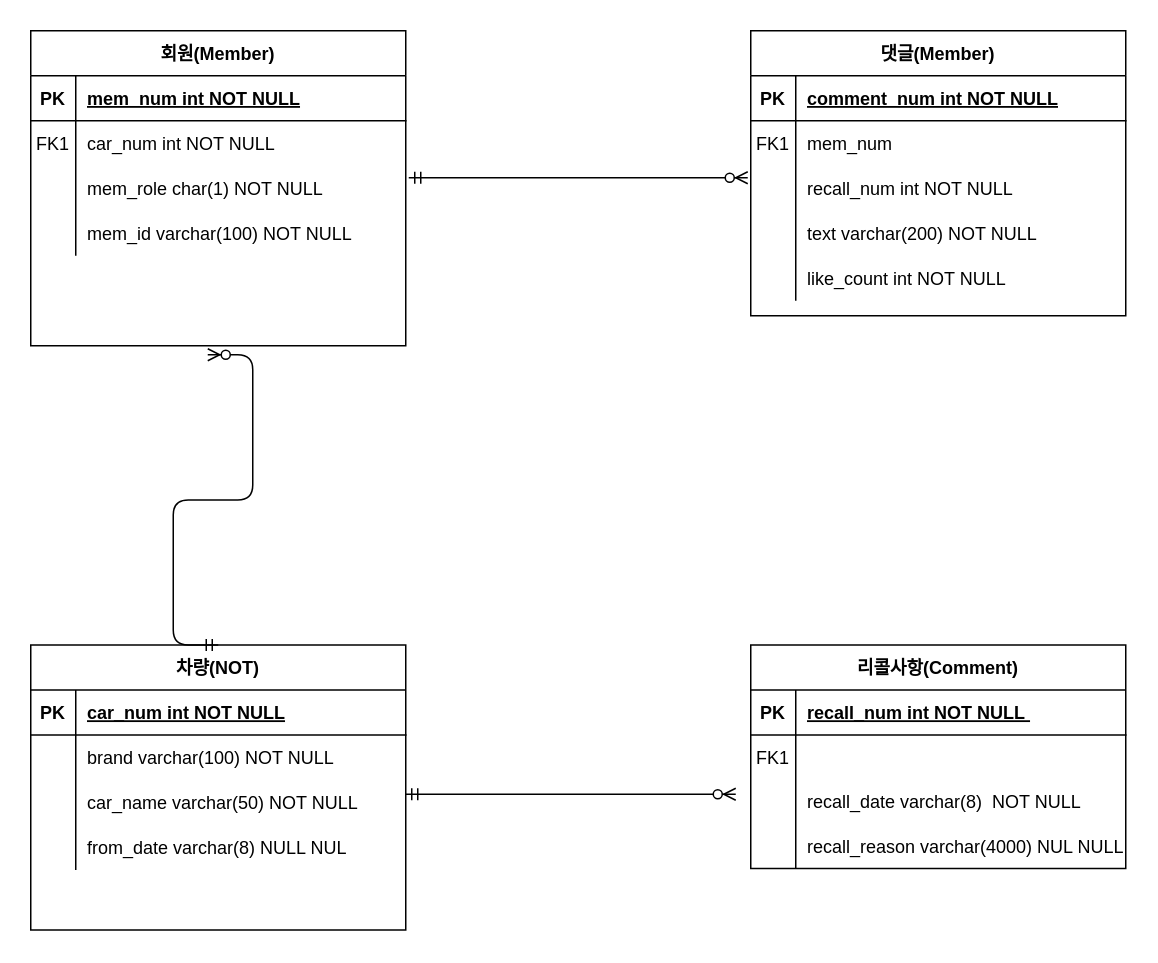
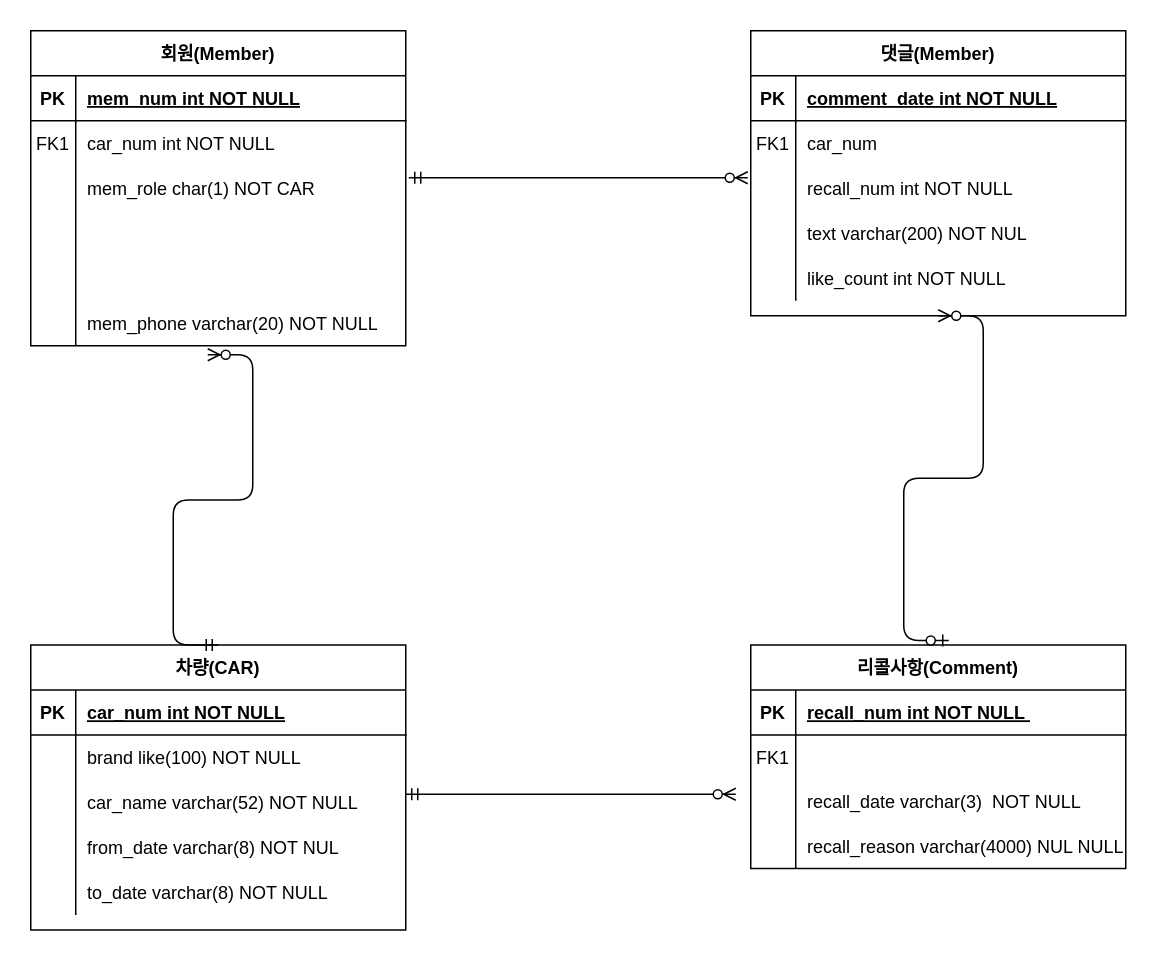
  <mxCell id="0" />
  <mxCell id="1" parent="0" />
  <mxCell id="2" value="회원(Member)" style="shape=table;startSize=30;container=1;collapsible=1;childLayout=tableLayout;fixedRows=1;rowLines=0;fontStyle=1;align=center;resizeLast=1;" vertex="1" parent="1"><mxGeometry x="20" y="20" width="250" height="210" as="geometry" /></mxCell>
  <mxCell id="3" value="" style="shape=partialRectangle;collapsible=0;dropTarget=0;pointerEvents=0;fillColor=none;points=[[0,0.5],[1,0.5]];portConstraint=eastwest;top=0;left=0;right=0;bottom=1;" vertex="1" parent="2"><mxGeometry y="30" width="250" height="30" as="geometry" /></mxCell>
  <mxCell id="4" value="PK" style="shape=partialRectangle;overflow=hidden;connectable=0;fillColor=none;top=0;left=0;bottom=0;right=0;fontStyle=1;" vertex="1" parent="3"><mxGeometry width="30" height="30" as="geometry"><mxRectangle width="30" height="30" as="alternateBounds" /></mxGeometry></mxCell>
  <mxCell id="5" value="mem_num int NOT NULL" style="shape=partialRectangle;overflow=hidden;connectable=0;fillColor=none;top=0;left=0;bottom=0;right=0;align=left;spacingLeft=6;fontStyle=5;" vertex="1" parent="3"><mxGeometry x="30" width="220" height="30" as="geometry"><mxRectangle width="220" height="30" as="alternateBounds" /></mxGeometry></mxCell>
  <mxCell id="6" value="" style="shape=partialRectangle;collapsible=0;dropTarget=0;pointerEvents=0;fillColor=none;points=[[0,0.5],[1,0.5]];portConstraint=eastwest;top=0;left=0;right=0;bottom=0;" vertex="1" parent="2"><mxGeometry y="60" width="250" height="30" as="geometry" /></mxCell>
  <mxCell id="7" value="FK1" style="shape=partialRectangle;overflow=hidden;connectable=0;fillColor=none;top=0;left=0;bottom=0;right=0;" vertex="1" parent="6"><mxGeometry width="30" height="30" as="geometry"><mxRectangle width="30" height="30" as="alternateBounds" /></mxGeometry></mxCell>
  <mxCell id="8" value="car_num int NOT NULL" style="shape=partialRectangle;overflow=hidden;connectable=0;fillColor=none;top=0;left=0;bottom=0;right=0;align=left;spacingLeft=6;" vertex="1" parent="6"><mxGeometry x="30" width="220" height="30" as="geometry"><mxRectangle width="220" height="30" as="alternateBounds" /></mxGeometry></mxCell>
  <mxCell id="9" value="" style="shape=partialRectangle;collapsible=0;dropTarget=0;pointerEvents=0;fillColor=none;points=[[0,0.5],[1,0.5]];portConstraint=eastwest;top=0;left=0;right=0;bottom=0;" vertex="1" parent="2"><mxGeometry y="90" width="250" height="30" as="geometry" /></mxCell>
  <mxCell id="10" value="" style="shape=partialRectangle;overflow=hidden;connectable=0;fillColor=none;top=0;left=0;bottom=0;right=0;" vertex="1" parent="9"><mxGeometry width="30" height="30" as="geometry"><mxRectangle width="30" height="30" as="alternateBounds" /></mxGeometry></mxCell>
- <mxCell id="11" value="mem_role char(1) NOT NULL" style="shape=partialRectangle;overflow=hidden;connectable=0;fillColor=none;top=0;left=0;bottom=0;right=0;align=left;spacingLeft=6;" vertex="1" parent="9"><mxGeometry x="30" width="220" height="30" as="geometry"><mxRectangle width="220" height="30" as="alternateBounds" /></mxGeometry></mxCell>
+ <mxCell id="11" value="mem_role char(1) NOT CAR" style="shape=partialRectangle;overflow=hidden;connectable=0;fillColor=none;top=0;left=0;bottom=0;right=0;align=left;spacingLeft=6;" vertex="1" parent="9"><mxGeometry x="30" width="220" height="30" as="geometry"><mxRectangle width="220" height="30" as="alternateBounds" /></mxGeometry></mxCell>
  <mxCell id="12" value="" style="shape=partialRectangle;collapsible=0;dropTarget=0;pointerEvents=0;fillColor=none;points=[[0,0.5],[1,0.5]];portConstraint=eastwest;top=0;left=0;right=0;bottom=0;" vertex="1" parent="2"><mxGeometry y="120" width="250" height="30" as="geometry" /></mxCell>
  <mxCell id="13" value="" style="shape=partialRectangle;overflow=hidden;connectable=0;fillColor=none;top=0;left=0;bottom=0;right=0;" vertex="1" parent="12"><mxGeometry width="30" height="30" as="geometry"><mxRectangle width="30" height="30" as="alternateBounds" /></mxGeometry></mxCell>
- <mxCell id="14" value="mem_id varchar(100) NOT NULL" style="shape=partialRectangle;overflow=hidden;connectable=0;fillColor=none;top=0;left=0;bottom=0;right=0;align=left;spacingLeft=6;" vertex="1" parent="12"><mxGeometry x="30" width="220" height="30" as="geometry"><mxRectangle width="220" height="30" as="alternateBounds" /></mxGeometry></mxCell>
  <mxCell id="15" value="" style="shape=partialRectangle;collapsible=0;dropTarget=0;pointerEvents=0;fillColor=none;points=[[0,0.5],[1,0.5]];portConstraint=eastwest;top=0;left=0;right=0;bottom=0;" vertex="1" parent="2"><mxGeometry y="150" width="250" height="30" as="geometry" /></mxCell>
  <mxCell id="16" value="" style="shape=partialRectangle;overflow=hidden;connectable=0;fillColor=none;top=0;left=0;bottom=0;right=0;" vertex="1" parent="15"><mxGeometry width="30" height="30" as="geometry"><mxRectangle width="30" height="30" as="alternateBounds" /></mxGeometry></mxCell>
  <mxCell id="17" value="" style="shape=partialRectangle;collapsible=0;dropTarget=0;pointerEvents=0;fillColor=none;points=[[0,0.5],[1,0.5]];portConstraint=eastwest;top=0;left=0;right=0;bottom=0;" vertex="1" parent="2"><mxGeometry y="180" width="250" height="30" as="geometry" /></mxCell>
  <mxCell id="18" value="" style="shape=partialRectangle;overflow=hidden;connectable=0;fillColor=none;top=0;left=0;bottom=0;right=0;" vertex="1" parent="17"><mxGeometry width="30" height="30" as="geometry"><mxRectangle width="30" height="30" as="alternateBounds" /></mxGeometry></mxCell>
+ <mxCell id="19" value="mem_phone varchar(20) NOT NULL" style="shape=partialRectangle;overflow=hidden;connectable=0;fillColor=none;top=0;left=0;bottom=0;right=0;align=left;spacingLeft=6;" vertex="1" parent="17"><mxGeometry x="30" width="220" height="30" as="geometry"><mxRectangle width="220" height="30" as="alternateBounds" /></mxGeometry></mxCell>
  <mxCell id="20" value="리콜사항(Comment)" style="shape=table;startSize=30;container=1;collapsible=1;childLayout=tableLayout;fixedRows=1;rowLines=0;fontStyle=1;align=center;resizeLast=1;" vertex="1" parent="1"><mxGeometry x="500" y="429.5" width="250" height="149" as="geometry" /></mxCell>
  <mxCell id="21" value="" style="shape=partialRectangle;collapsible=0;dropTarget=0;pointerEvents=0;fillColor=none;points=[[0,0.5],[1,0.5]];portConstraint=eastwest;top=0;left=0;right=0;bottom=1;" vertex="1" parent="20"><mxGeometry y="30" width="250" height="30" as="geometry" /></mxCell>
  <mxCell id="22" value="PK" style="shape=partialRectangle;overflow=hidden;connectable=0;fillColor=none;top=0;left=0;bottom=0;right=0;fontStyle=1;" vertex="1" parent="21"><mxGeometry width="30" height="30" as="geometry"><mxRectangle width="30" height="30" as="alternateBounds" /></mxGeometry></mxCell>
  <mxCell id="23" value="recall_num int NOT NULL " style="shape=partialRectangle;overflow=hidden;connectable=0;fillColor=none;top=0;left=0;bottom=0;right=0;align=left;spacingLeft=6;fontStyle=5;" vertex="1" parent="21"><mxGeometry x="30" width="220" height="30" as="geometry"><mxRectangle width="220" height="30" as="alternateBounds" /></mxGeometry></mxCell>
  <mxCell id="24" value="" style="shape=partialRectangle;collapsible=0;dropTarget=0;pointerEvents=0;fillColor=none;points=[[0,0.5],[1,0.5]];portConstraint=eastwest;top=0;left=0;right=0;bottom=0;" vertex="1" parent="20"><mxGeometry y="60" width="250" height="29" as="geometry" /></mxCell>
  <mxCell id="25" value="FK1" style="shape=partialRectangle;overflow=hidden;connectable=0;fillColor=none;top=0;left=0;bottom=0;right=0;" vertex="1" parent="24"><mxGeometry width="30" height="29" as="geometry"><mxRectangle width="30" height="29" as="alternateBounds" /></mxGeometry></mxCell>
  <mxCell id="26" value="" style="shape=partialRectangle;collapsible=0;dropTarget=0;pointerEvents=0;fillColor=none;points=[[0,0.5],[1,0.5]];portConstraint=eastwest;top=0;left=0;right=0;bottom=0;" vertex="1" parent="20"><mxGeometry y="89" width="250" height="30" as="geometry" /></mxCell>
  <mxCell id="27" value="" style="shape=partialRectangle;overflow=hidden;connectable=0;fillColor=none;top=0;left=0;bottom=0;right=0;" vertex="1" parent="26"><mxGeometry width="30" height="30" as="geometry"><mxRectangle width="30" height="30" as="alternateBounds" /></mxGeometry></mxCell>
- <mxCell id="28" value="recall_date varchar(8)  NOT NULL " style="shape=partialRectangle;overflow=hidden;connectable=0;fillColor=none;top=0;left=0;bottom=0;right=0;align=left;spacingLeft=6;" vertex="1" parent="26"><mxGeometry x="30" width="220" height="30" as="geometry"><mxRectangle width="220" height="30" as="alternateBounds" /></mxGeometry></mxCell>
+ <mxCell id="28" value="recall_date varchar(3)  NOT NULL " style="shape=partialRectangle;overflow=hidden;connectable=0;fillColor=none;top=0;left=0;bottom=0;right=0;align=left;spacingLeft=6;" vertex="1" parent="26"><mxGeometry x="30" width="220" height="30" as="geometry"><mxRectangle width="220" height="30" as="alternateBounds" /></mxGeometry></mxCell>
  <mxCell id="29" value="" style="shape=partialRectangle;collapsible=0;dropTarget=0;pointerEvents=0;fillColor=none;points=[[0,0.5],[1,0.5]];portConstraint=eastwest;top=0;left=0;right=0;bottom=0;" vertex="1" parent="20"><mxGeometry y="119" width="250" height="30" as="geometry" /></mxCell>
  <mxCell id="30" value="" style="shape=partialRectangle;overflow=hidden;connectable=0;fillColor=none;top=0;left=0;bottom=0;right=0;" vertex="1" parent="29"><mxGeometry width="30" height="30" as="geometry"><mxRectangle width="30" height="30" as="alternateBounds" /></mxGeometry></mxCell>
  <mxCell id="31" value="recall_reason varchar(4000) NUL NULL" style="shape=partialRectangle;overflow=hidden;connectable=0;fillColor=none;top=0;left=0;bottom=0;right=0;align=left;spacingLeft=6;" vertex="1" parent="29"><mxGeometry x="30" width="220" height="30" as="geometry"><mxRectangle width="220" height="30" as="alternateBounds" /></mxGeometry></mxCell>
  <mxCell id="32" value="댓글(Member)" style="shape=table;startSize=30;container=1;collapsible=1;childLayout=tableLayout;fixedRows=1;rowLines=0;fontStyle=1;align=center;resizeLast=1;" vertex="1" parent="1"><mxGeometry x="500" y="20" width="250" height="190" as="geometry" /></mxCell>
  <mxCell id="33" value="" style="shape=partialRectangle;collapsible=0;dropTarget=0;pointerEvents=0;fillColor=none;points=[[0,0.5],[1,0.5]];portConstraint=eastwest;top=0;left=0;right=0;bottom=1;" vertex="1" parent="32"><mxGeometry y="30" width="250" height="30" as="geometry" /></mxCell>
  <mxCell id="34" value="PK" style="shape=partialRectangle;overflow=hidden;connectable=0;fillColor=none;top=0;left=0;bottom=0;right=0;fontStyle=1;" vertex="1" parent="33"><mxGeometry width="30" height="30" as="geometry"><mxRectangle width="30" height="30" as="alternateBounds" /></mxGeometry></mxCell>
- <mxCell id="35" value="comment_num int NOT NULL" style="shape=partialRectangle;overflow=hidden;connectable=0;fillColor=none;top=0;left=0;bottom=0;right=0;align=left;spacingLeft=6;fontStyle=5;" vertex="1" parent="33"><mxGeometry x="30" width="220" height="30" as="geometry"><mxRectangle width="220" height="30" as="alternateBounds" /></mxGeometry></mxCell>
+ <mxCell id="35" value="comment_date int NOT NULL" style="shape=partialRectangle;overflow=hidden;connectable=0;fillColor=none;top=0;left=0;bottom=0;right=0;align=left;spacingLeft=6;fontStyle=5;" vertex="1" parent="33"><mxGeometry x="30" width="220" height="30" as="geometry"><mxRectangle width="220" height="30" as="alternateBounds" /></mxGeometry></mxCell>
  <mxCell id="36" value="" style="shape=partialRectangle;collapsible=0;dropTarget=0;pointerEvents=0;fillColor=none;points=[[0,0.5],[1,0.5]];portConstraint=eastwest;top=0;left=0;right=0;bottom=0;" vertex="1" parent="32"><mxGeometry y="60" width="250" height="30" as="geometry" /></mxCell>
  <mxCell id="37" value="FK1" style="shape=partialRectangle;overflow=hidden;connectable=0;fillColor=none;top=0;left=0;bottom=0;right=0;" vertex="1" parent="36"><mxGeometry width="30" height="30" as="geometry"><mxRectangle width="30" height="30" as="alternateBounds" /></mxGeometry></mxCell>
- <mxCell id="38" value="mem_num " style="shape=partialRectangle;overflow=hidden;connectable=0;fillColor=none;top=0;left=0;bottom=0;right=0;align=left;spacingLeft=6;" vertex="1" parent="36"><mxGeometry x="30" width="220" height="30" as="geometry"><mxRectangle width="220" height="30" as="alternateBounds" /></mxGeometry></mxCell>
+ <mxCell id="38" value="car_num " style="shape=partialRectangle;overflow=hidden;connectable=0;fillColor=none;top=0;left=0;bottom=0;right=0;align=left;spacingLeft=6;" vertex="1" parent="36"><mxGeometry x="30" width="220" height="30" as="geometry"><mxRectangle width="220" height="30" as="alternateBounds" /></mxGeometry></mxCell>
  <mxCell id="39" value="" style="shape=partialRectangle;collapsible=0;dropTarget=0;pointerEvents=0;fillColor=none;points=[[0,0.5],[1,0.5]];portConstraint=eastwest;top=0;left=0;right=0;bottom=0;" vertex="1" parent="32"><mxGeometry y="90" width="250" height="30" as="geometry" /></mxCell>
  <mxCell id="40" value="recall_num int NOT NULL" style="shape=partialRectangle;overflow=hidden;connectable=0;fillColor=none;top=0;left=0;bottom=0;right=0;align=left;spacingLeft=6;" vertex="1" parent="39"><mxGeometry x="30" width="220" height="30" as="geometry"><mxRectangle width="220" height="30" as="alternateBounds" /></mxGeometry></mxCell>
  <mxCell id="41" value="" style="shape=partialRectangle;collapsible=0;dropTarget=0;pointerEvents=0;fillColor=none;points=[[0,0.5],[1,0.5]];portConstraint=eastwest;top=0;left=0;right=0;bottom=0;" vertex="1" parent="32"><mxGeometry y="120" width="250" height="30" as="geometry" /></mxCell>
  <mxCell id="42" value="" style="shape=partialRectangle;overflow=hidden;connectable=0;fillColor=none;top=0;left=0;bottom=0;right=0;" vertex="1" parent="41"><mxGeometry width="30" height="30" as="geometry"><mxRectangle width="30" height="30" as="alternateBounds" /></mxGeometry></mxCell>
- <mxCell id="43" value="text varchar(200) NOT NULL" style="shape=partialRectangle;overflow=hidden;connectable=0;fillColor=none;top=0;left=0;bottom=0;right=0;align=left;spacingLeft=6;" vertex="1" parent="41"><mxGeometry x="30" width="220" height="30" as="geometry"><mxRectangle width="220" height="30" as="alternateBounds" /></mxGeometry></mxCell>
+ <mxCell id="43" value="text varchar(200) NOT NUL" style="shape=partialRectangle;overflow=hidden;connectable=0;fillColor=none;top=0;left=0;bottom=0;right=0;align=left;spacingLeft=6;" vertex="1" parent="41"><mxGeometry x="30" width="220" height="30" as="geometry"><mxRectangle width="220" height="30" as="alternateBounds" /></mxGeometry></mxCell>
  <mxCell id="44" value="" style="shape=partialRectangle;collapsible=0;dropTarget=0;pointerEvents=0;fillColor=none;points=[[0,0.5],[1,0.5]];portConstraint=eastwest;top=0;left=0;right=0;bottom=0;" vertex="1" parent="32"><mxGeometry y="150" width="250" height="30" as="geometry" /></mxCell>
  <mxCell id="45" value="" style="shape=partialRectangle;overflow=hidden;connectable=0;fillColor=none;top=0;left=0;bottom=0;right=0;" vertex="1" parent="44"><mxGeometry width="30" height="30" as="geometry"><mxRectangle width="30" height="30" as="alternateBounds" /></mxGeometry></mxCell>
  <mxCell id="46" value="like_count int NOT NULL" style="shape=partialRectangle;overflow=hidden;connectable=0;fillColor=none;top=0;left=0;bottom=0;right=0;align=left;spacingLeft=6;" vertex="1" parent="44"><mxGeometry x="30" width="220" height="30" as="geometry"><mxRectangle width="220" height="30" as="alternateBounds" /></mxGeometry></mxCell>
- <mxCell id="47" value="차량(NOT)" style="shape=table;startSize=30;container=1;collapsible=1;childLayout=tableLayout;fixedRows=1;rowLines=0;fontStyle=1;align=center;resizeLast=1;" vertex="1" parent="1"><mxGeometry x="20" y="429.5" width="250" height="190" as="geometry" /></mxCell>
+ <mxCell id="47" value="차량(CAR)" style="shape=table;startSize=30;container=1;collapsible=1;childLayout=tableLayout;fixedRows=1;rowLines=0;fontStyle=1;align=center;resizeLast=1;" vertex="1" parent="1"><mxGeometry x="20" y="429.5" width="250" height="190" as="geometry" /></mxCell>
  <mxCell id="48" value="" style="shape=partialRectangle;collapsible=0;dropTarget=0;pointerEvents=0;fillColor=none;points=[[0,0.5],[1,0.5]];portConstraint=eastwest;top=0;left=0;right=0;bottom=1;" vertex="1" parent="47"><mxGeometry y="30" width="250" height="30" as="geometry" /></mxCell>
  <mxCell id="49" value="PK" style="shape=partialRectangle;overflow=hidden;connectable=0;fillColor=none;top=0;left=0;bottom=0;right=0;fontStyle=1;" vertex="1" parent="48"><mxGeometry width="30" height="30" as="geometry"><mxRectangle width="30" height="30" as="alternateBounds" /></mxGeometry></mxCell>
  <mxCell id="50" value="car_num int NOT NULL" style="shape=partialRectangle;overflow=hidden;connectable=0;fillColor=none;top=0;left=0;bottom=0;right=0;align=left;spacingLeft=6;fontStyle=5;" vertex="1" parent="48"><mxGeometry x="30" width="220" height="30" as="geometry"><mxRectangle width="220" height="30" as="alternateBounds" /></mxGeometry></mxCell>
  <mxCell id="51" value="" style="shape=partialRectangle;collapsible=0;dropTarget=0;pointerEvents=0;fillColor=none;points=[[0,0.5],[1,0.5]];portConstraint=eastwest;top=0;left=0;right=0;bottom=0;" vertex="1" parent="47"><mxGeometry y="60" width="250" height="30" as="geometry" /></mxCell>
  <mxCell id="52" value="" style="shape=partialRectangle;overflow=hidden;connectable=0;fillColor=none;top=0;left=0;bottom=0;right=0;" vertex="1" parent="51"><mxGeometry width="30" height="30" as="geometry"><mxRectangle width="30" height="30" as="alternateBounds" /></mxGeometry></mxCell>
- <mxCell id="53" value="brand varchar(100) NOT NULL" style="shape=partialRectangle;overflow=hidden;connectable=0;fillColor=none;top=0;left=0;bottom=0;right=0;align=left;spacingLeft=6;" vertex="1" parent="51"><mxGeometry x="30" width="220" height="30" as="geometry"><mxRectangle width="220" height="30" as="alternateBounds" /></mxGeometry></mxCell>
+ <mxCell id="53" value="brand like(100) NOT NULL" style="shape=partialRectangle;overflow=hidden;connectable=0;fillColor=none;top=0;left=0;bottom=0;right=0;align=left;spacingLeft=6;" vertex="1" parent="51"><mxGeometry x="30" width="220" height="30" as="geometry"><mxRectangle width="220" height="30" as="alternateBounds" /></mxGeometry></mxCell>
  <mxCell id="54" value="" style="shape=partialRectangle;collapsible=0;dropTarget=0;pointerEvents=0;fillColor=none;points=[[0,0.5],[1,0.5]];portConstraint=eastwest;top=0;left=0;right=0;bottom=0;" vertex="1" parent="47"><mxGeometry y="90" width="250" height="30" as="geometry" /></mxCell>
  <mxCell id="55" value="" style="shape=partialRectangle;overflow=hidden;connectable=0;fillColor=none;top=0;left=0;bottom=0;right=0;" vertex="1" parent="54"><mxGeometry width="30" height="30" as="geometry"><mxRectangle width="30" height="30" as="alternateBounds" /></mxGeometry></mxCell>
- <mxCell id="56" value="car_name varchar(50) NOT NULL" style="shape=partialRectangle;overflow=hidden;connectable=0;fillColor=none;top=0;left=0;bottom=0;right=0;align=left;spacingLeft=6;" vertex="1" parent="54"><mxGeometry x="30" width="220" height="30" as="geometry"><mxRectangle width="220" height="30" as="alternateBounds" /></mxGeometry></mxCell>
+ <mxCell id="56" value="car_name varchar(52) NOT NULL" style="shape=partialRectangle;overflow=hidden;connectable=0;fillColor=none;top=0;left=0;bottom=0;right=0;align=left;spacingLeft=6;" vertex="1" parent="54"><mxGeometry x="30" width="220" height="30" as="geometry"><mxRectangle width="220" height="30" as="alternateBounds" /></mxGeometry></mxCell>
  <mxCell id="57" value="" style="shape=partialRectangle;collapsible=0;dropTarget=0;pointerEvents=0;fillColor=none;points=[[0,0.5],[1,0.5]];portConstraint=eastwest;top=0;left=0;right=0;bottom=0;" vertex="1" parent="47"><mxGeometry y="120" width="250" height="30" as="geometry" /></mxCell>
  <mxCell id="58" value="" style="shape=partialRectangle;overflow=hidden;connectable=0;fillColor=none;top=0;left=0;bottom=0;right=0;" vertex="1" parent="57"><mxGeometry width="30" height="30" as="geometry"><mxRectangle width="30" height="30" as="alternateBounds" /></mxGeometry></mxCell>
- <mxCell id="59" value="from_date varchar(8) NULL NUL" style="shape=partialRectangle;overflow=hidden;connectable=0;fillColor=none;top=0;left=0;bottom=0;right=0;align=left;spacingLeft=6;" vertex="1" parent="57"><mxGeometry x="30" width="220" height="30" as="geometry"><mxRectangle width="220" height="30" as="alternateBounds" /></mxGeometry></mxCell>
+ <mxCell id="59" value="from_date varchar(8) NOT NUL" style="shape=partialRectangle;overflow=hidden;connectable=0;fillColor=none;top=0;left=0;bottom=0;right=0;align=left;spacingLeft=6;" vertex="1" parent="57"><mxGeometry x="30" width="220" height="30" as="geometry"><mxRectangle width="220" height="30" as="alternateBounds" /></mxGeometry></mxCell>
  <mxCell id="60" value="" style="shape=partialRectangle;collapsible=0;dropTarget=0;pointerEvents=0;fillColor=none;points=[[0,0.5],[1,0.5]];portConstraint=eastwest;top=0;left=0;right=0;bottom=0;" vertex="1" parent="47"><mxGeometry y="150" width="250" height="30" as="geometry" /></mxCell>
  <mxCell id="61" value="" style="shape=partialRectangle;overflow=hidden;connectable=0;fillColor=none;top=0;left=0;bottom=0;right=0;" vertex="1" parent="60"><mxGeometry width="30" height="30" as="geometry"><mxRectangle width="30" height="30" as="alternateBounds" /></mxGeometry></mxCell>
+ <mxCell id="62" value="to_date varchar(8) NOT NULL" style="shape=partialRectangle;overflow=hidden;connectable=0;fillColor=none;top=0;left=0;bottom=0;right=0;align=left;spacingLeft=6;" vertex="1" parent="60"><mxGeometry x="30" width="220" height="30" as="geometry"><mxRectangle width="220" height="30" as="alternateBounds" /></mxGeometry></mxCell>
  <mxCell id="63" value="" style="edgeStyle=entityRelationEdgeStyle;fontSize=12;html=1;endArrow=ERzeroToMany;startArrow=ERmandOne;entryX=-0.008;entryY=0.267;entryDx=0;entryDy=0;rounded=0;entryPerimeter=0;exitX=1.008;exitY=0.267;exitDx=0;exitDy=0;exitPerimeter=0;" edge="1" parent="1" source="9" target="39"><mxGeometry width="100" height="100" relative="1" as="geometry"><mxPoint x="270" y="130" as="sourcePoint" /><mxPoint x="310" y="-70" as="targetPoint" /></mxGeometry></mxCell>
  <mxCell id="64" value="" style="edgeStyle=entityRelationEdgeStyle;fontSize=12;html=1;endArrow=ERzeroToMany;startArrow=ERmandOne;exitX=0.5;exitY=0;exitDx=0;exitDy=0;entryX=0.472;entryY=1.2;entryDx=0;entryDy=0;entryPerimeter=0;rounded=1;" edge="1" parent="1" source="47" target="17"><mxGeometry width="100" height="100" relative="1" as="geometry"><mxPoint x="210" y="380" as="sourcePoint" /><mxPoint x="100" y="160" as="targetPoint" /></mxGeometry></mxCell>
+ <mxCell id="65" value="" style="edgeStyle=entityRelationEdgeStyle;fontSize=12;html=1;endArrow=ERzeroToMany;startArrow=ERzeroToOne;entryX=0.5;entryY=1;entryDx=0;entryDy=0;rounded=1;exitX=0.528;exitY=-0.02;exitDx=0;exitDy=0;exitPerimeter=0;" edge="1" parent="1" source="20" target="32"><mxGeometry width="100" height="100" relative="1" as="geometry"><mxPoint x="550" y="390" as="sourcePoint" /><mxPoint x="650" y="290" as="targetPoint" /></mxGeometry></mxCell>
  <mxCell id="66" value="" style="edgeStyle=entityRelationEdgeStyle;fontSize=12;html=1;endArrow=ERzeroToMany;startArrow=ERmandOne;rounded=0;exitX=1;exitY=0.317;exitDx=0;exitDy=0;exitPerimeter=0;" edge="1" parent="1" source="54"><mxGeometry width="100" height="100" relative="1" as="geometry"><mxPoint x="270" y="470" as="sourcePoint" /><mxPoint x="490" y="529" as="targetPoint" /></mxGeometry></mxCell>
